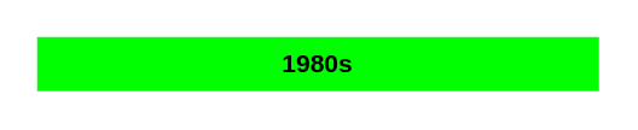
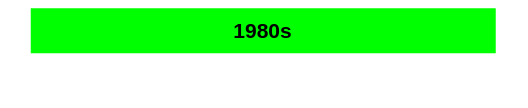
  <mxCell id="0" />
  <mxCell id="1" parent="0" />
- <mxCell id="2" value="&lt;b&gt;&lt;font style=&quot;font-size: 14px;&quot;&gt;1980s&lt;/font&gt;&lt;/b&gt;" style="text;html=1;align=center;verticalAlign=middle;whiteSpace=wrap;rounded=0;fillColor=#00FF00;" vertex="1" parent="1"><mxGeometry x="20" y="20" width="310" height="30" as="geometry" /></mxCell>
+ <mxCell id="2" value="&lt;b&gt;&lt;font style=&quot;font-size: 14px;&quot;&gt;1980s&lt;/font&gt;&lt;/b&gt;" style="text;html=1;align=center;verticalAlign=middle;whiteSpace=wrap;rounded=0;fillColor=#00FF00;" vertex="1" parent="1"><mxGeometry x="20" y="5" width="310" height="30" as="geometry" /></mxCell>
